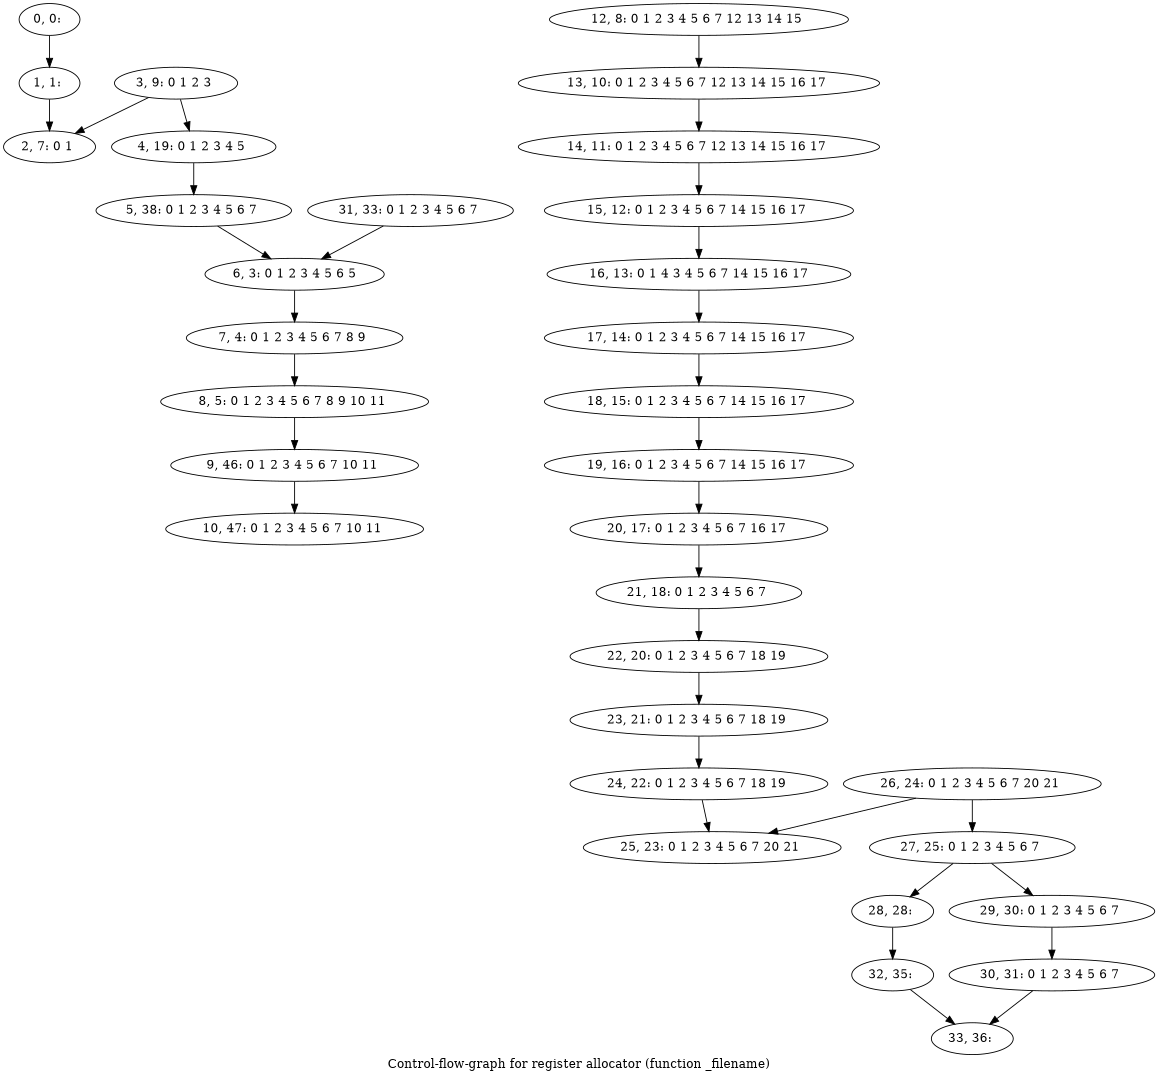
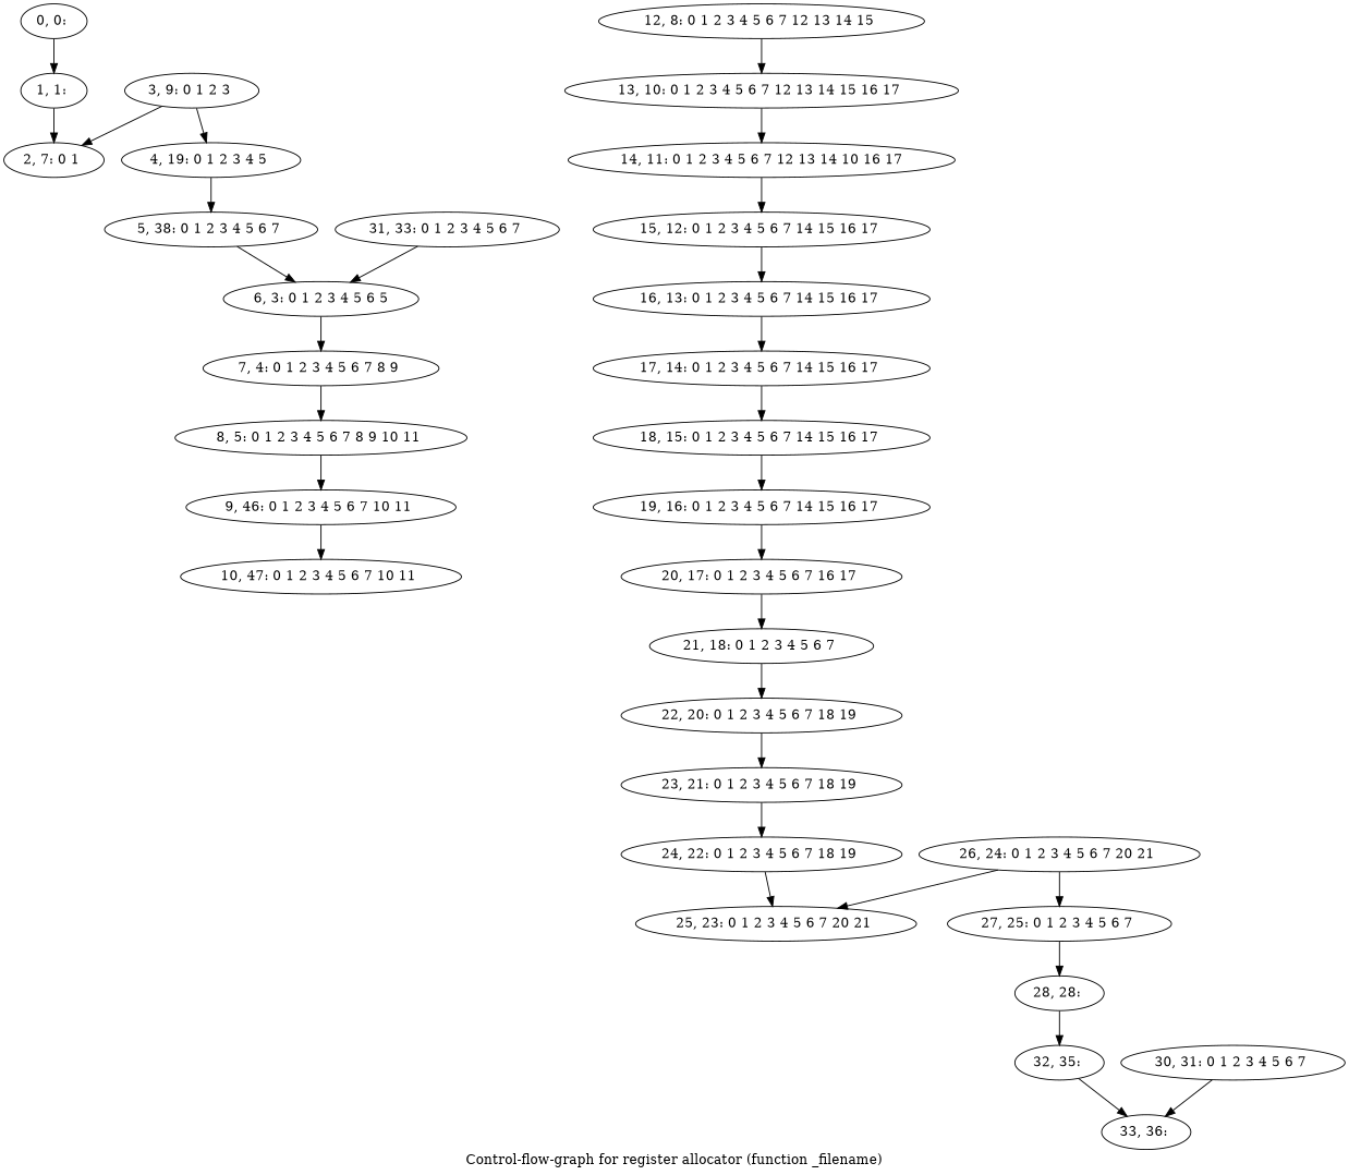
  digraph {
    label="Control-flow-graph for register allocator (function _filename)"
    n1 [label="0, 0: "]
    n2 [label="1, 1: "]
    n3 [label="2, 7: 0 1 "]
    n4 [label="3, 9: 0 1 2 3 "]
    n5 [label="4, 19: 0 1 2 3 4 5 "]
    n6 [label="5, 38: 0 1 2 3 4 5 6 7 "]
    n7 [label="6, 3: 0 1 2 3 4 5 6 5"]
    n8 [label="7, 4: 0 1 2 3 4 5 6 7 8 9 "]
    n9 [label="8, 5: 0 1 2 3 4 5 6 7 8 9 10 11 "]
    n10 [label="9, 46: 0 1 2 3 4 5 6 7 10 11 "]
    n11 [label="10, 47: 0 1 2 3 4 5 6 7 10 11 "]
    n12 [label="12, 8: 0 1 2 3 4 5 6 7 12 13 14 15 "]
    n13 [label="13, 10: 0 1 2 3 4 5 6 7 12 13 14 15 16 17 "]
-   n14 [label="14, 11: 0 1 2 3 4 5 6 7 12 13 14 15 16 17 "]
+   n14 [label="14, 11: 0 1 2 3 4 5 6 7 12 13 14 10 16 17"]
    n15 [label="15, 12: 0 1 2 3 4 5 6 7 14 15 16 17 "]
-   n16 [label="16, 13: 0 1 4 3 4 5 6 7 14 15 16 17"]
+   n16 [label="16, 13: 0 1 2 3 4 5 6 7 14 15 16 17 "]
    n17 [label="17, 14: 0 1 2 3 4 5 6 7 14 15 16 17 "]
    n18 [label="18, 15: 0 1 2 3 4 5 6 7 14 15 16 17 "]
    n19 [label="19, 16: 0 1 2 3 4 5 6 7 14 15 16 17 "]
    n20 [label="20, 17: 0 1 2 3 4 5 6 7 16 17 "]
    n21 [label="21, 18: 0 1 2 3 4 5 6 7 "]
    n22 [label="22, 20: 0 1 2 3 4 5 6 7 18 19 "]
    n23 [label="23, 21: 0 1 2 3 4 5 6 7 18 19 "]
    n24 [label="24, 22: 0 1 2 3 4 5 6 7 18 19 "]
    n25 [label="25, 23: 0 1 2 3 4 5 6 7 20 21 "]
    n26 [label="26, 24: 0 1 2 3 4 5 6 7 20 21 "]
    n27 [label="27, 25: 0 1 2 3 4 5 6 7 "]
    n28 [label="28, 28: "]
-   n29 [label="29, 30: 0 1 2 3 4 5 6 7 "]
    n30 [label="32, 35: "]
    n31 [label="30, 31: 0 1 2 3 4 5 6 7 "]
    n32 [label="33, 36: "]
    n33 [label="31, 33: 0 1 2 3 4 5 6 7 "]
    n1 -> n2
    n2 -> n3
    n4 -> n3
    n4 -> n5
    n5 -> n6
    n6 -> n7
    n7 -> n8
    n8 -> n9
    n9 -> n10
    n10 -> n11
    n12 -> n13
    n13 -> n14
    n14 -> n15
    n15 -> n16
    n16 -> n17
    n17 -> n18
    n18 -> n19
    n19 -> n20
    n20 -> n21
    n21 -> n22
    n22 -> n23
    n23 -> n24
    n24 -> n25
    n26 -> n25
    n26 -> n27
    n27 -> n28
-   n27 -> n29
    n28 -> n30
-   n29 -> n31
    n30 -> n32
    n31 -> n32
    n33 -> n7
  }
